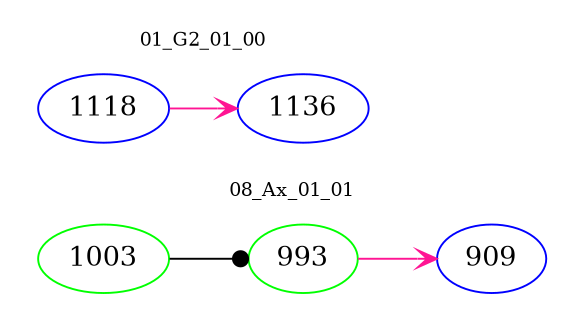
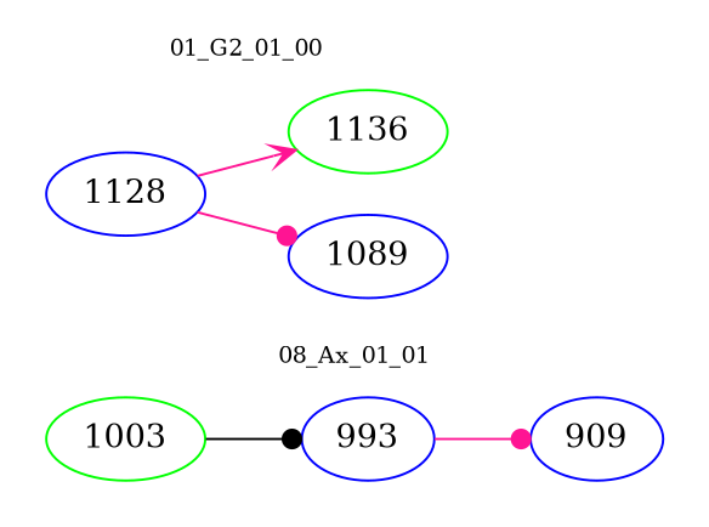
  digraph {
    rankdir=LR
    node [color=blue]
    edge [arrowhead=vee color=deeppink]
-   n1 [color=green label=993]
+   n1 [label=993]
    n2 [label=909]
    n3 [color=green label=1003]
-   n4 [label=1118]
-   n6 [label=1136]
+   n4 [label=1128]
+   n5 [label=1089]
+   n6 [color=green label=1136]
    subgraph cluster_1 {
      color=white
      fontsize=10
      label="08_Ax_01_01"
      n1
      n2
      n3
    }
    subgraph cluster_2 {
      color=white
      fontsize=10
      label="01_G2_01_00"
      n4
+     n5
      n6
    }
-   n1 -> n2
+   n1 -> n2 [arrowhead=dot]
    n3 -> n1 [arrowhead=dot color=black]
+   n4 -> n5 [arrowhead=dot]
    n4 -> n6
  }
